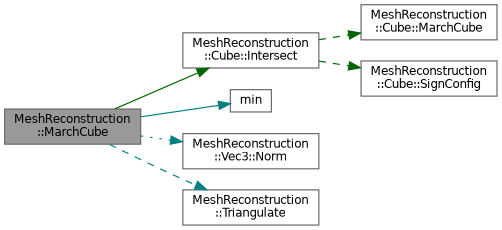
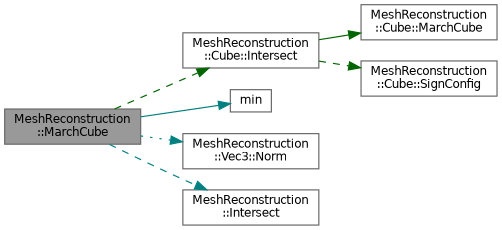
  digraph {
    rankdir=LR
    node [color=grey40 fillcolor=white fontname=Helvetica fontsize=10 shape=box style=filled]
    edge [color=darkgreen fontname=Helvetica fontsize=10 labelfontname=Helvetica labelfontsize=10 style=solid]
    n1 [color=gray40 fillcolor=grey60 fontcolor=black height=0.2 label="MeshReconstruction\l::MarchCube" width=0.4]
    n2 [height=0.2 label="MeshReconstruction\l::Cube::Intersect" width=0.4]
    n3 [height=0.2 label=min width=0.4]
    n4 [height=0.2 label="MeshReconstruction\l::Vec3::Norm" width=0.4]
-   n5 [height=0.2 label="MeshReconstruction\l::Triangulate" width=0.4]
+   n5 [height=0.2 label="MeshReconstruction\l::Intersect" width=0.4]
    n6 [height=0.2 label="MeshReconstruction\l::Cube::MarchCube" width=0.4]
    n7 [height=0.2 label="MeshReconstruction\l::Cube::SignConfig" width=0.4]
-   n1 -> n2
+   n1 -> n2 [style=dashed]
    n1 -> n3 [color=teal]
    n1 -> n4 [color=teal style=dotted]
    n1 -> n5 [color=teal style=dashed]
-   n2 -> n6 [style=dashed]
+   n2 -> n6
    n2 -> n7 [style=dashed]
  }
